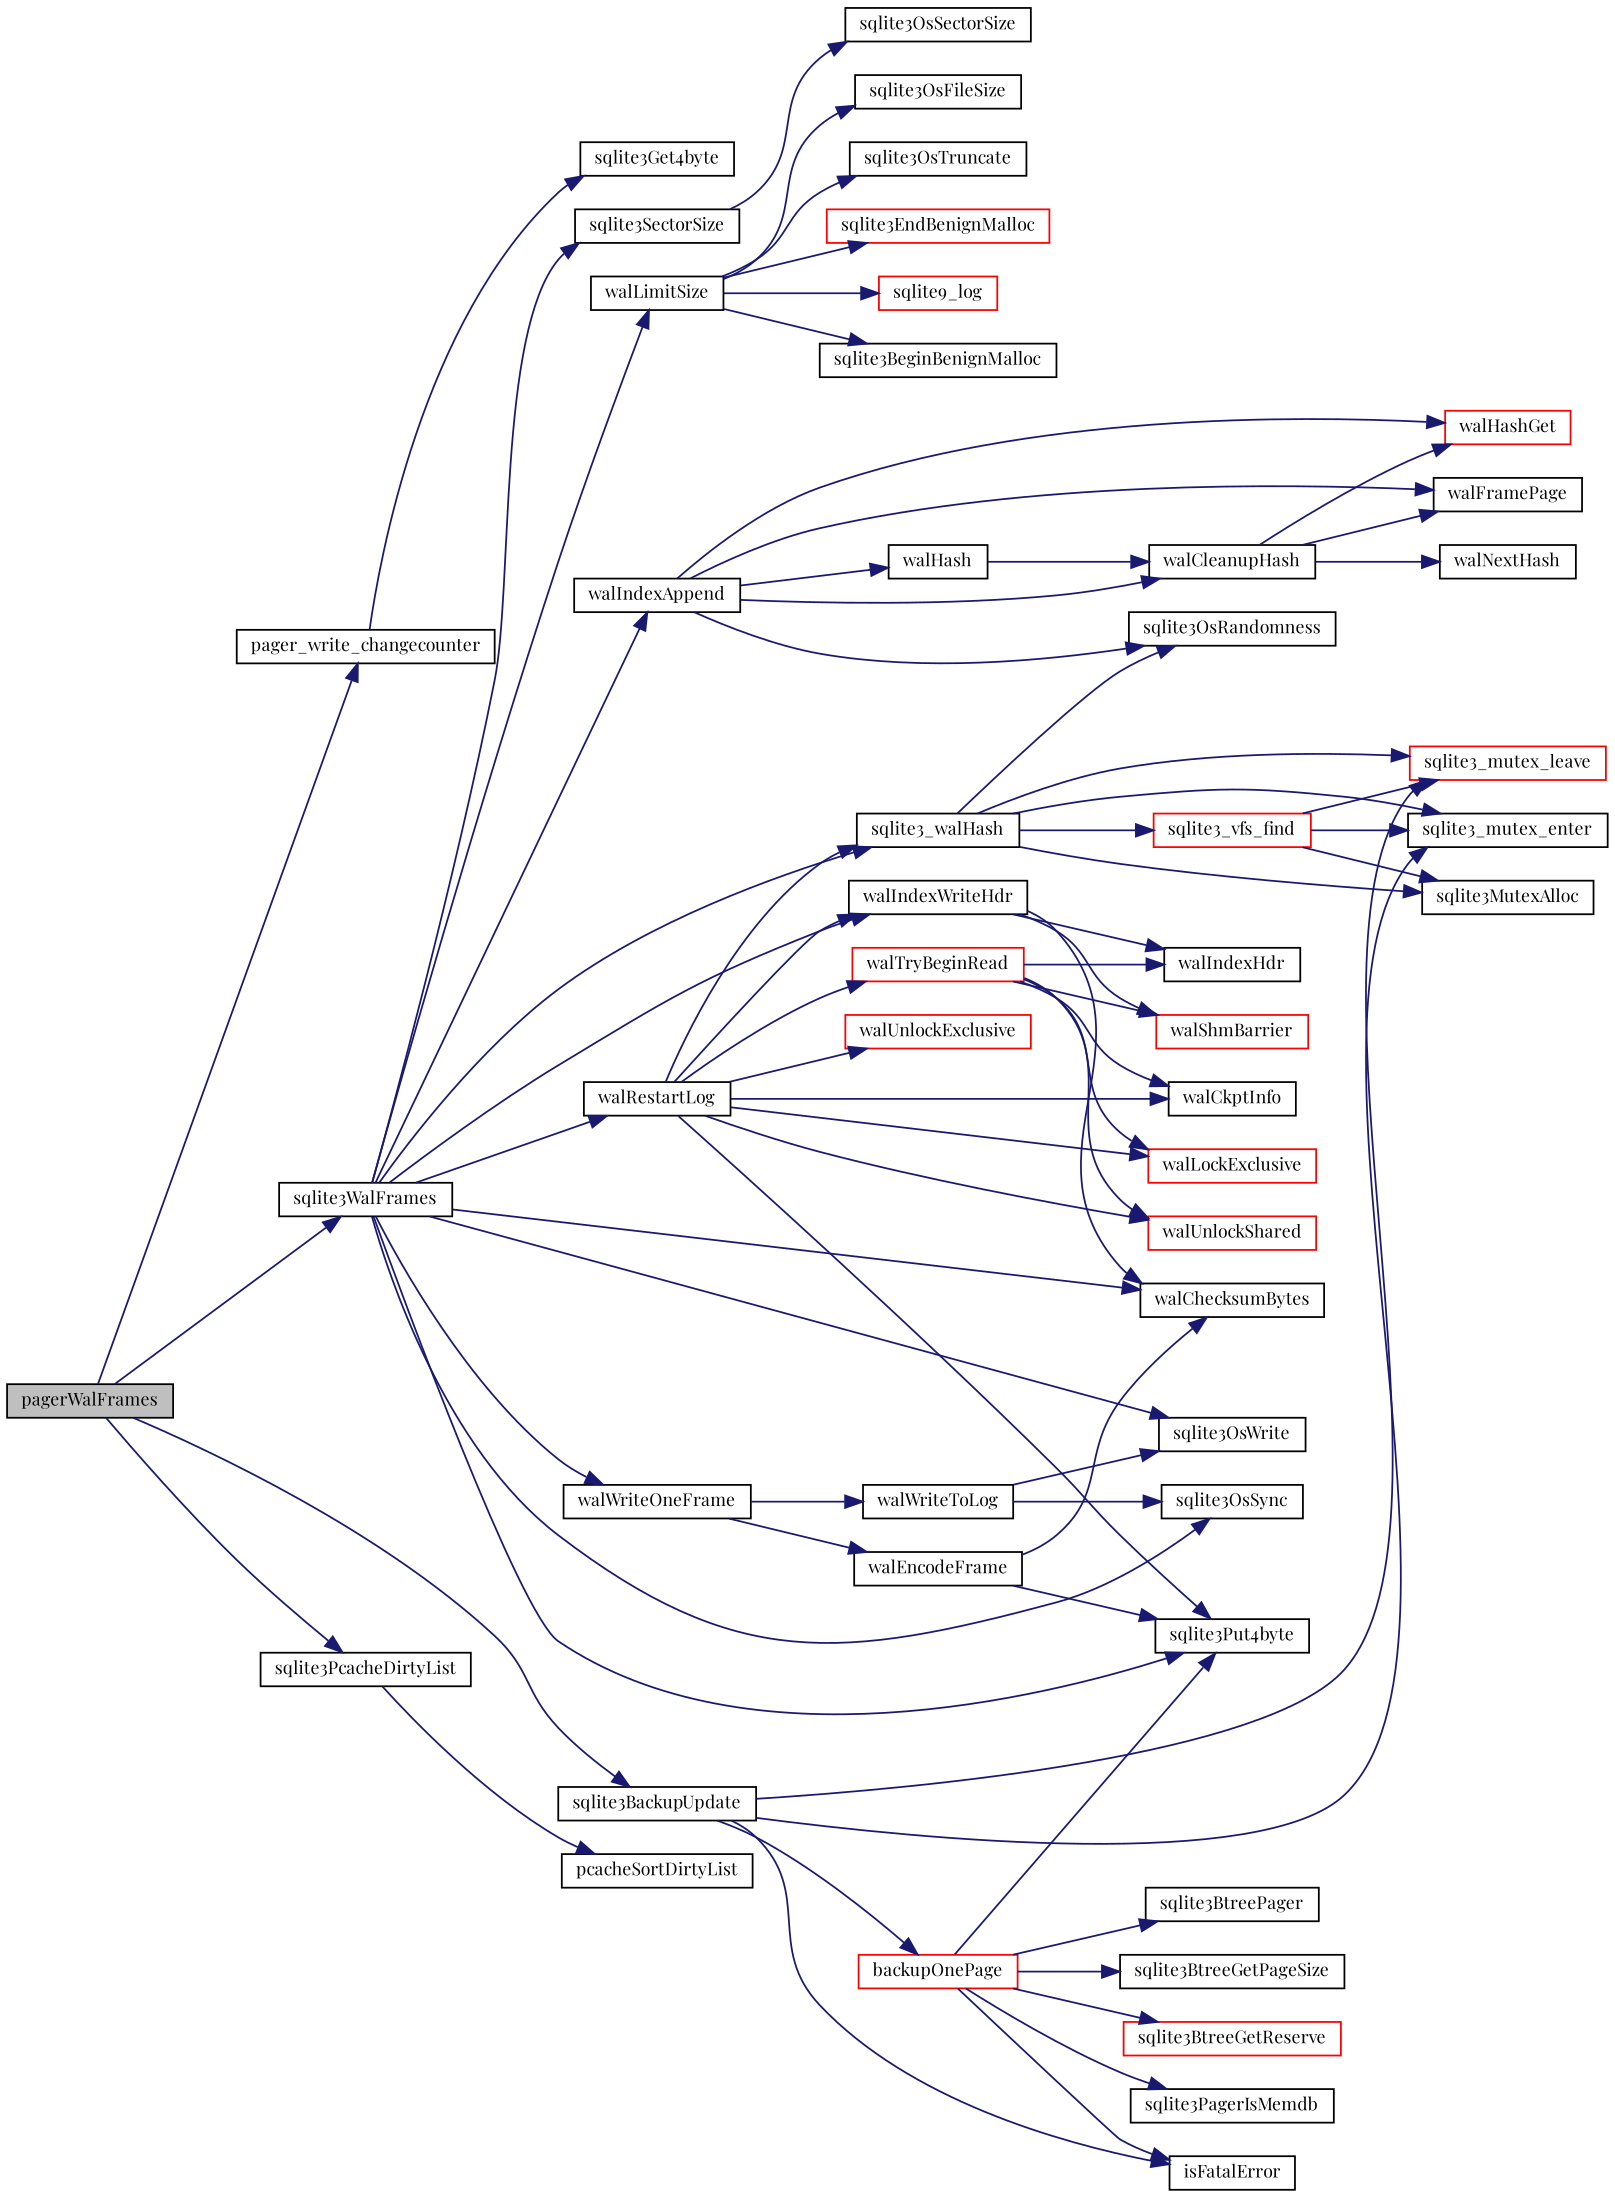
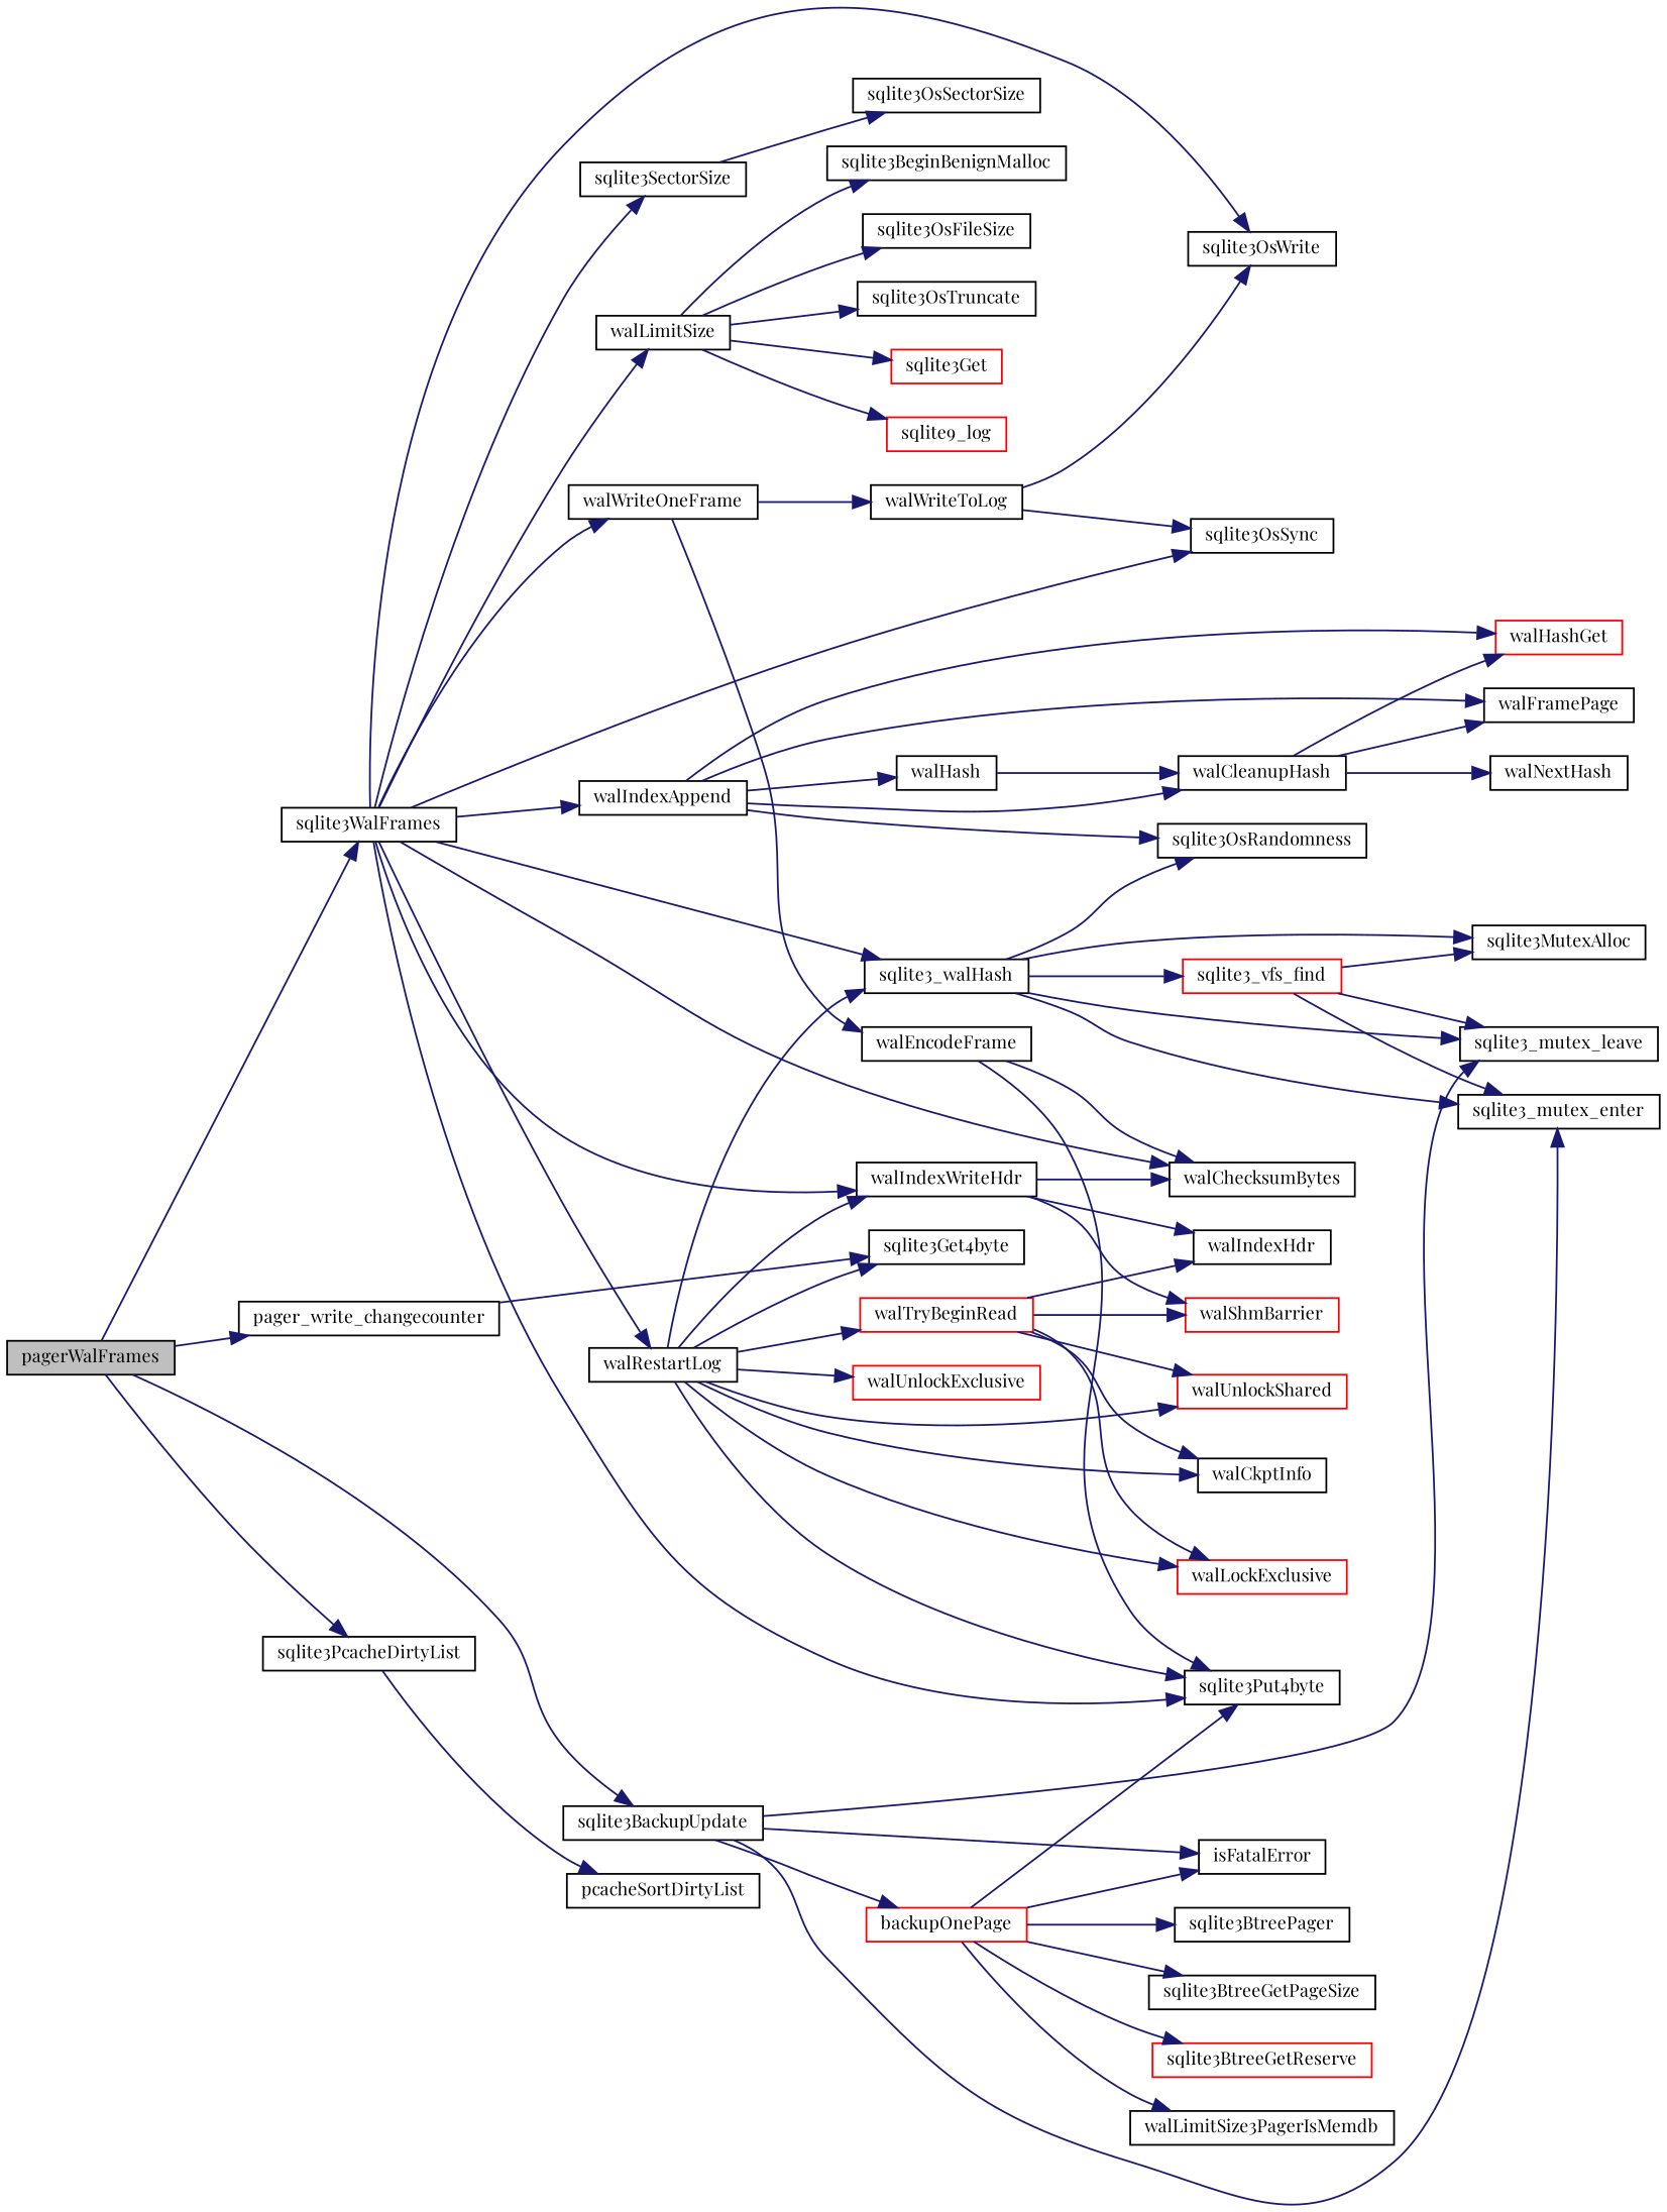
  digraph {
    fontname="Playfair Display"
    rankdir=LR
    node [color=black fillcolor=white fontname="Playfair Display" fontsize=10 shape=record style=filled]
    edge [color=midnightblue fontname="Playfair Display" fontsize=10 labelfontname=FreeSans labelfontsize=10 style=solid]
    n1 [fillcolor=grey75 fontcolor=black height=0.2 label=pagerWalFrames width=0.4]
    n2 [height=0.2 label=pager_write_changecounter width=0.4]
    n3 [height=0.2 label=sqlite3WalFrames width=0.4]
    n4 [height=0.2 label=sqlite3BackupUpdate width=0.4]
    n5 [height=0.2 label=sqlite3PcacheDirtyList width=0.4]
    n6 [height=0.2 label=sqlite3Get4byte width=0.4]
    n7 [height=0.2 label=walRestartLog width=0.4]
    n8 [height=0.2 label=sqlite3_walHash width=0.4]
    n9 [height=0.2 label=sqlite3Put4byte width=0.4]
    n10 [height=0.2 label=walIndexWriteHdr width=0.4]
    n11 [height=0.2 label=walChecksumBytes width=0.4]
    n12 [height=0.2 label=sqlite3OsWrite width=0.4]
    n13 [height=0.2 label=sqlite3OsSync width=0.4]
    n14 [height=0.2 label=walWriteOneFrame width=0.4]
    n15 [height=0.2 label=sqlite3SectorSize width=0.4]
    n16 [height=0.2 label=walLimitSize width=0.4]
    n17 [height=0.2 label=walIndexAppend width=0.4]
    n18 [height=0.2 label=sqlite3_mutex_enter width=0.4]
-   n19 [color=red height=0.2 label=sqlite3_mutex_leave width=0.4]
+   n19 [height=0.2 label=sqlite3_mutex_leave width=0.4]
    n20 [height=0.2 label=isFatalError width=0.4]
    n21 [color=red height=0.2 label=backupOnePage width=0.4]
    n22 [height=0.2 label=pcacheSortDirtyList width=0.4]
    n23 [height=0.2 label=walCkptInfo width=0.4]
    n24 [color=red height=0.2 label=walLockExclusive width=0.4]
    n25 [color=red height=0.2 label=walUnlockExclusive width=0.4]
    n26 [color=red height=0.2 label=walUnlockShared width=0.4]
    n27 [color=red height=0.2 label=walTryBeginRead width=0.4]
    n28 [height=0.2 label=sqlite3MutexAlloc width=0.4]
    n29 [height=0.2 label=sqlite3OsRandomness width=0.4]
    n30 [color=red height=0.2 label=sqlite3_vfs_find width=0.4]
    n31 [height=0.2 label=walIndexHdr width=0.4]
    n32 [color=red height=0.2 label=walShmBarrier width=0.4]
    n33 [height=0.2 label=walEncodeFrame width=0.4]
    n34 [height=0.2 label=walWriteToLog width=0.4]
    n35 [height=0.2 label=sqlite3OsSectorSize width=0.4]
    n36 [height=0.2 label=sqlite3BeginBenignMalloc width=0.4]
    n37 [height=0.2 label=sqlite3OsFileSize width=0.4]
    n38 [height=0.2 label=sqlite3OsTruncate width=0.4]
-   n39 [color=red height=0.2 label=sqlite3EndBenignMalloc width=0.4]
+   n39 [color=red height=0.2 label=sqlite3Get width=0.4]
    n40 [color=red height=0.2 label=sqlite9_log width=0.4]
    n41 [color=red height=0.2 label=walHashGet width=0.4]
    n42 [height=0.2 label=walFramePage width=0.4]
    n43 [height=0.2 label=walCleanupHash width=0.4]
    n44 [height=0.2 label=walHash width=0.4]
    n45 [height=0.2 label=walNextHash width=0.4]
    n46 [height=0.2 label=sqlite3BtreePager width=0.4]
    n47 [height=0.2 label=sqlite3BtreeGetPageSize width=0.4]
    n48 [color=red height=0.2 label=sqlite3BtreeGetReserve width=0.4]
-   n49 [height=0.2 label=sqlite3PagerIsMemdb width=0.4]
+   n49 [height=0.2 label=walLimitSize3PagerIsMemdb width=0.4]
    n1 -> n2
    n1 -> n3
    n1 -> n4
    n1 -> n5
    n2 -> n6
    n3 -> n7
    n3 -> n8
    n3 -> n9
    n3 -> n10
    n3 -> n11
    n3 -> n12
    n3 -> n13
    n3 -> n14
    n3 -> n15
    n3 -> n16
    n3 -> n17
    n4 -> n18
    n4 -> n19
    n4 -> n20
    n4 -> n21
    n5 -> n22
+   n7 -> n6
    n7 -> n8
    n7 -> n9
    n7 -> n10
    n7 -> n23
    n7 -> n24
    n7 -> n25
    n7 -> n26
    n7 -> n27
    n8 -> n18
    n8 -> n19
    n8 -> n28
    n8 -> n29
    n8 -> n30
    n10 -> n11
    n10 -> n31
    n10 -> n32
    n14 -> n33
    n14 -> n34
    n15 -> n35
    n16 -> n36
    n16 -> n37
    n16 -> n38
    n16 -> n39
    n16 -> n40
    n17 -> n29
    n17 -> n41
    n17 -> n42
    n17 -> n43
    n17 -> n44
    n21 -> n9
    n21 -> n20
    n21 -> n46
    n21 -> n47
    n21 -> n48
    n21 -> n49
    n27 -> n23
    n27 -> n24
    n27 -> n26
    n27 -> n31
    n27 -> n32
    n30 -> n18
    n30 -> n19
    n30 -> n28
    n33 -> n9
    n33 -> n11
    n34 -> n12
    n34 -> n13
    n43 -> n41
    n43 -> n42
    n43 -> n45
    n44 -> n43
  }
